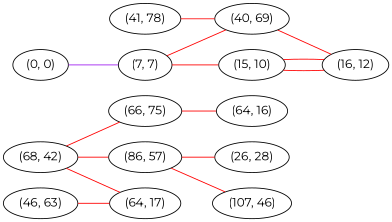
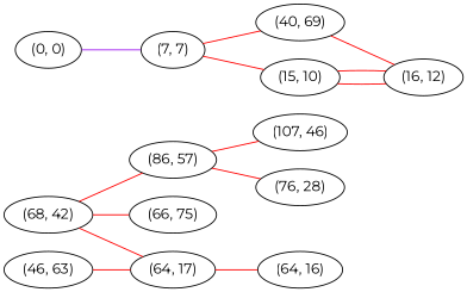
  graph {
    fontname=Montserrat
    rankdir=LR
    node [fontname=Montserrat]
    edge [color=red fontname=Montserrat weight=1]
    "(68, 42)"
    "(66, 75)"
    "(64, 17)"
    "(86, 57)"
    "(64, 16)"
-   "(76, 28)" [label="(26, 28)"]
+   "(76, 28)"
    "(107, 46)"
    "(0, 0)"
    "(7, 7)"
    "(40, 69)"
    "(15, 10)"
    "(46, 63)"
    "(16, 12)"
-   "(41, 78)"
    "(68, 42)" -- "(66, 75)"
    "(68, 42)" -- "(64, 17)"
    "(68, 42)" -- "(86, 57)"
-   "(66, 75)" -- "(64, 16)"
+   "(64, 17)" -- "(64, 16)"
    "(86, 57)" -- "(76, 28)"
    "(86, 57)" -- "(107, 46)"
    "(0, 0)" -- "(7, 7)" [color=purple weight=4]
    "(7, 7)" -- "(40, 69)"
    "(7, 7)" -- "(15, 10)"
    "(40, 69)" -- "(16, 12)"
    "(15, 10)" -- "(16, 12)"
    "(15, 10)" -- "(16, 12)"
    "(46, 63)" -- "(64, 17)"
-   "(41, 78)" -- "(40, 69)"
  }
